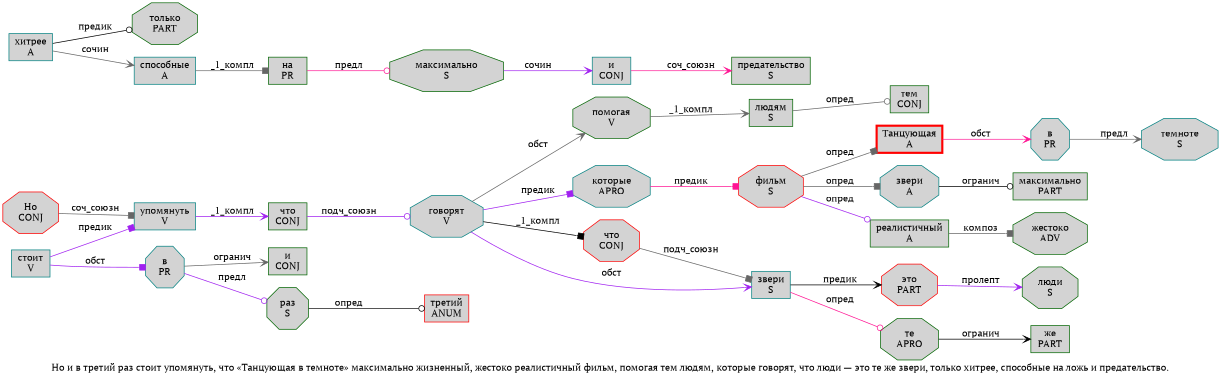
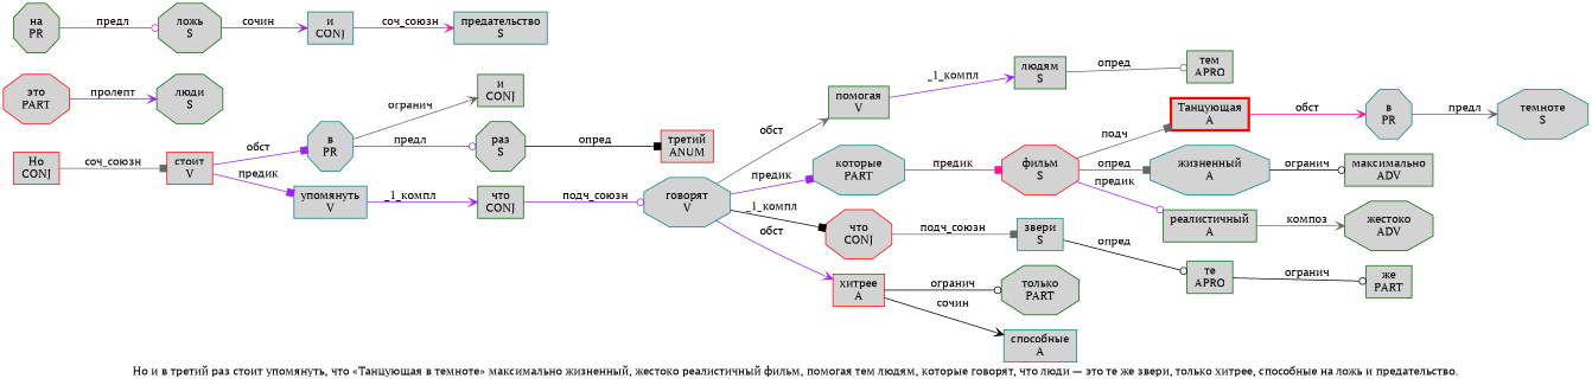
  digraph {
    fontname="PT Serif"
    label="Но и в третий раз стоит упомянуть, что «Танцующая в темноте» максимально жизненный, жестоко реалистичный фильм, помогая тем людям, которые говорят, что люди — это те же звери, только хитрее, способные на ложь и предательство."
    rankdir=LR
    node [color=darkgreen fillcolor=lightgray fontname="PT Serif" penwidth=1 shape=octagon style=filled]
    edge [arrowhead=vee color=gray40 fontname="PT Serif"]
-   n1 [color=red label="Но\nCONJ"]
-   n2 [color=teal label="стоит\nV" shape=box]
+   n1 [color=red label="Но\nCONJ" shape=box]
+   n2 [color=red label="стоит\nV" shape=box]
    n3 [color=teal label="в\nPR"]
    n4 [color=teal label="упомянуть\nV" shape=box]
    n5 [label="и\nCONJ" shape=box]
    n6 [label="раз\nS"]
    n7 [color=red label="третий\nANUM" shape=box]
    n8 [label="что\nCONJ" shape=box]
    n9 [color=teal label="говорят\nV"]
-   n10 [label="помогая\nV"]
-   n11 [color=teal label="которые\nAPRO"]
+   n10 [label="помогая\nV" shape=box]
+   n11 [color=teal label="которые\nPART"]
    n12 [color=red label="что\nCONJ"]
-   n13 [color=teal label="хитрее\nA" shape=box]
+   n13 [color=red label="хитрее\nA" shape=box]
    n14 [color=red label="Танцующая\nA" penwidth=3 shape=box]
    n15 [color=teal label="в\nPR"]
    n16 [color=teal label="темноте\nS"]
-   n17 [label="максимально\nPART" shape=box]
-   n18 [color=teal label="звери\nA"]
+   n17 [label="максимально\nADV" shape=box]
+   n18 [color=teal label="жизненный\nA"]
    n19 [label="жестоко\nADV"]
    n20 [label="реалистичный\nA" shape=box]
    n21 [color=red label="фильм\nS"]
    n22 [label="людям\nS" shape=box]
-   n23 [label="тем\nCONJ" shape=box]
+   n23 [label="тем\nAPRO" shape=box]
    n24 [color=teal label="звери\nS" shape=box]
    n25 [label="только\nPART"]
    n26 [color=teal label="способные\nA" shape=box]
    n27 [color=red label="это\nPART"]
-   n28 [label="те\nAPRO"]
+   n28 [label="те\nAPRO" shape=box]
    n29 [label="люди\nS"]
    n30 [label="же\nPART" shape=box]
-   n31 [label="на\nPR" shape=box]
-   n32 [label="максимально\nS"]
+   n31 [label="на\nPR"]
+   n32 [label="ложь\nS"]
    n33 [color=teal label="и\nCONJ" shape=box]
-   n34 [label="предательство\nS" shape=box]
-   n1 -> n4 [arrowhead=box label="соч_союзн"]
+   n34 [color=teal label="предательство\nS" shape=box]
+   n1 -> n2 [arrowhead=box label="соч_союзн"]
    n2 -> n3 [arrowhead=box color=purple label="обст"]
    n2 -> n4 [arrowhead=box color=purple label="предик"]
    n3 -> n5 [label="огранич"]
    n3 -> n6 [arrowhead=odot color=purple label="предл"]
    n4 -> n8 [color=purple label="_1_компл"]
-   n6 -> n7 [arrowhead=odot color=black label="опред"]
+   n6 -> n7 [arrowhead=box color=black label="опред"]
    n8 -> n9 [arrowhead=odot color=purple label="подч_союзн"]
    n9 -> n10 [label="обст"]
    n9 -> n11 [arrowhead=box color=purple label="предик"]
    n9 -> n12 [arrowhead=box color=black label="_1_компл"]
-   n9 -> n24 [color=purple label="обст"]
-   n10 -> n22 [label="_1_компл"]
+   n9 -> n13 [color=purple label="обст"]
+   n10 -> n22 [color=purple label="_1_компл"]
    n11 -> n21 [arrowhead=box color=deeppink label="предик"]
    n12 -> n24 [arrowhead=box label="подч_союзн"]
-   n13 -> n25 [arrowhead=odot color=black label="предик"]
-   n13 -> n26 [label="сочин"]
+   n13 -> n25 [arrowhead=odot color=black label="огранич"]
+   n13 -> n26 [color=black label="сочин"]
    n14 -> n15 [color=deeppink label="обст"]
    n15 -> n16 [label="предл"]
    n18 -> n17 [arrowhead=odot color=black label="огранич"]
-   n20 -> n19 [arrowhead=box label="композ"]
-   n21 -> n14 [arrowhead=box label="опред"]
+   n20 -> n19 [label="композ"]
+   n21 -> n14 [arrowhead=box label="подч"]
    n21 -> n18 [arrowhead=box label="опред"]
-   n21 -> n20 [arrowhead=odot color=purple label="опред"]
+   n21 -> n20 [arrowhead=odot color=purple label="предик"]
    n22 -> n23 [arrowhead=odot label="опред"]
-   n24 -> n27 [color=black label="предик"]
-   n24 -> n28 [arrowhead=odot color=deeppink label="опред"]
-   n26 -> n31 [arrowhead=box label="_1_компл"]
+   n24 -> n28 [arrowhead=odot color=black label="опред"]
    n27 -> n29 [color=purple label="пролепт"]
-   n28 -> n30 [color=black label="огранич"]
+   n28 -> n30 [arrowhead=odot color=black label="огранич"]
    n31 -> n32 [arrowhead=odot color=deeppink label="предл"]
    n32 -> n33 [color=purple label="сочин"]
    n33 -> n34 [color=deeppink label="соч_союзн"]
  }
